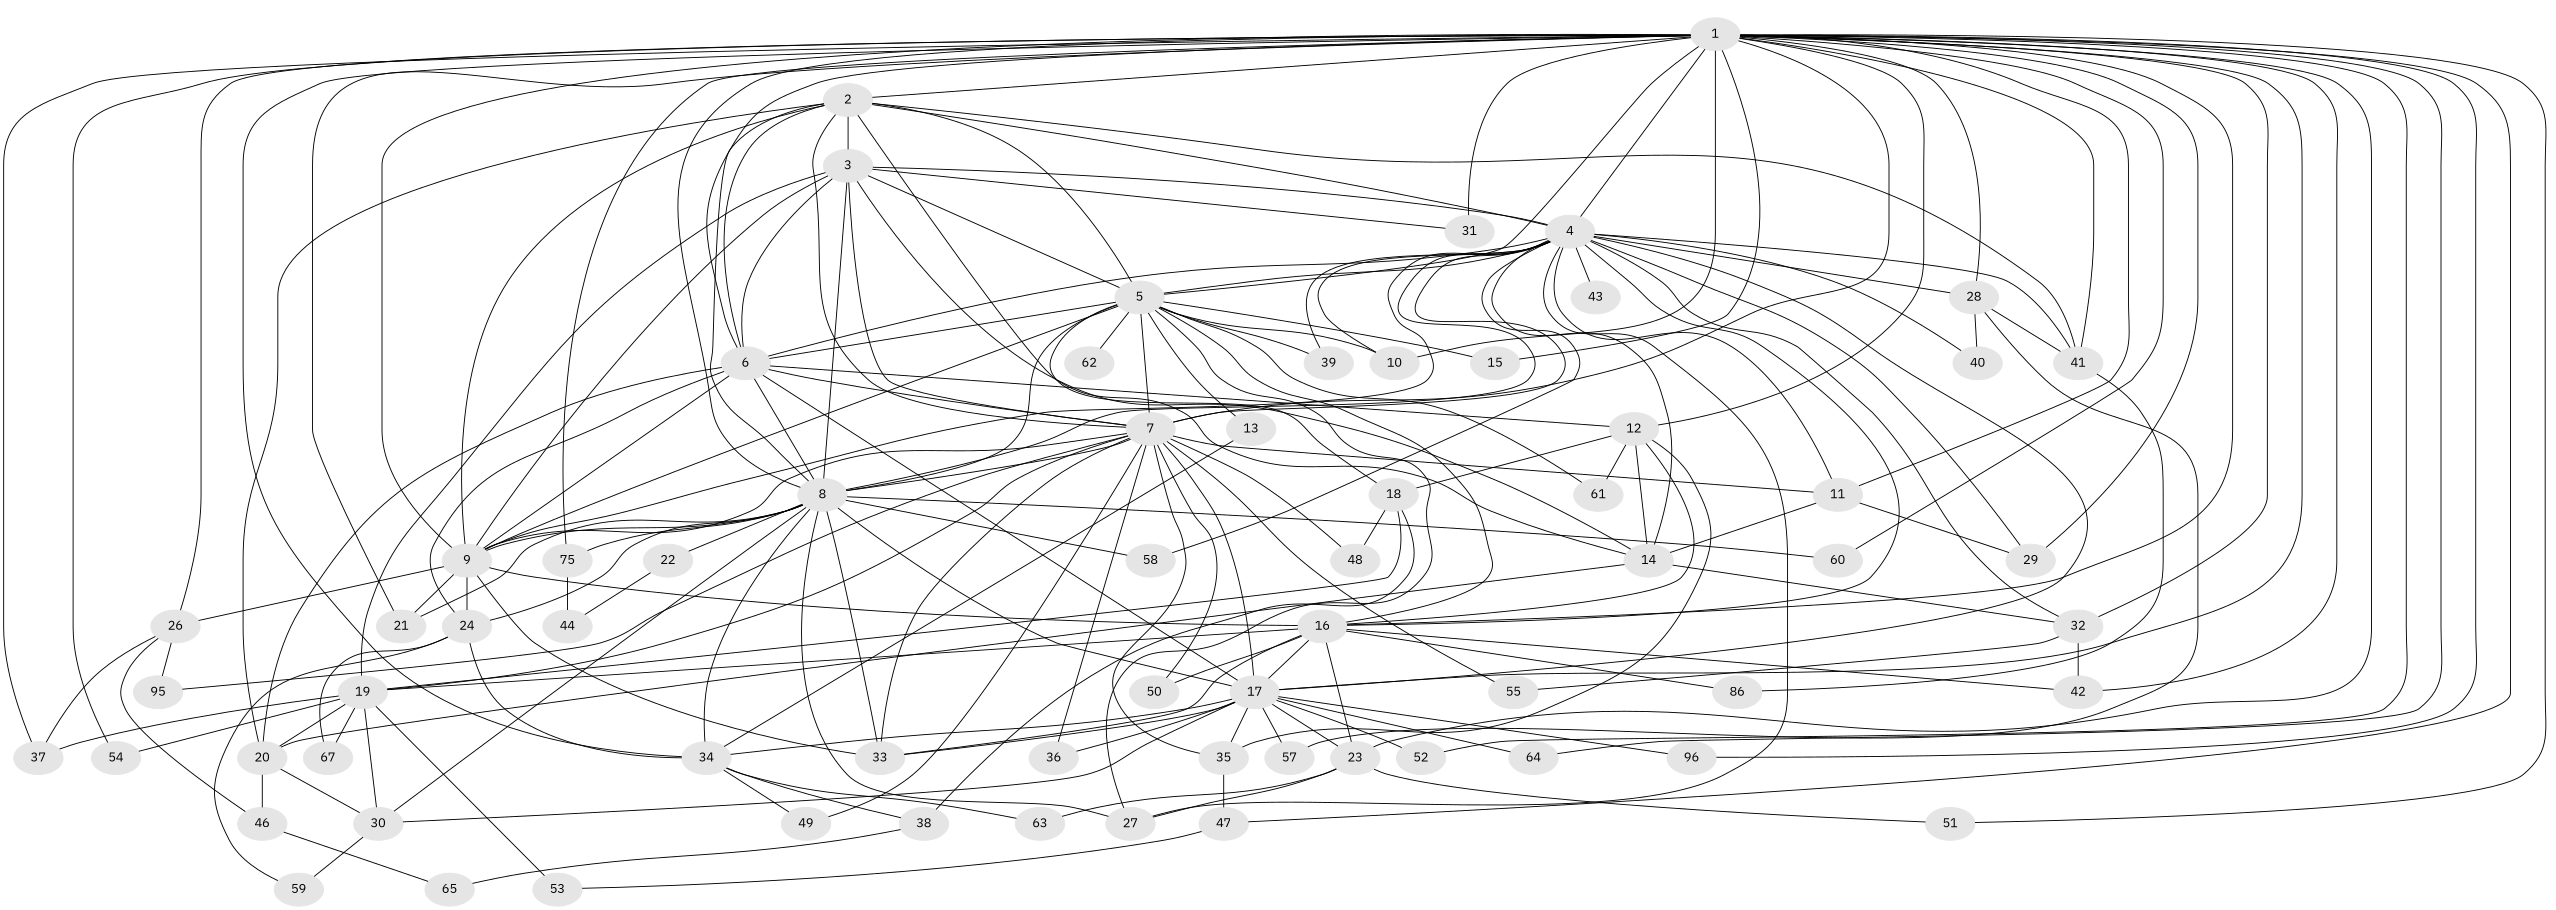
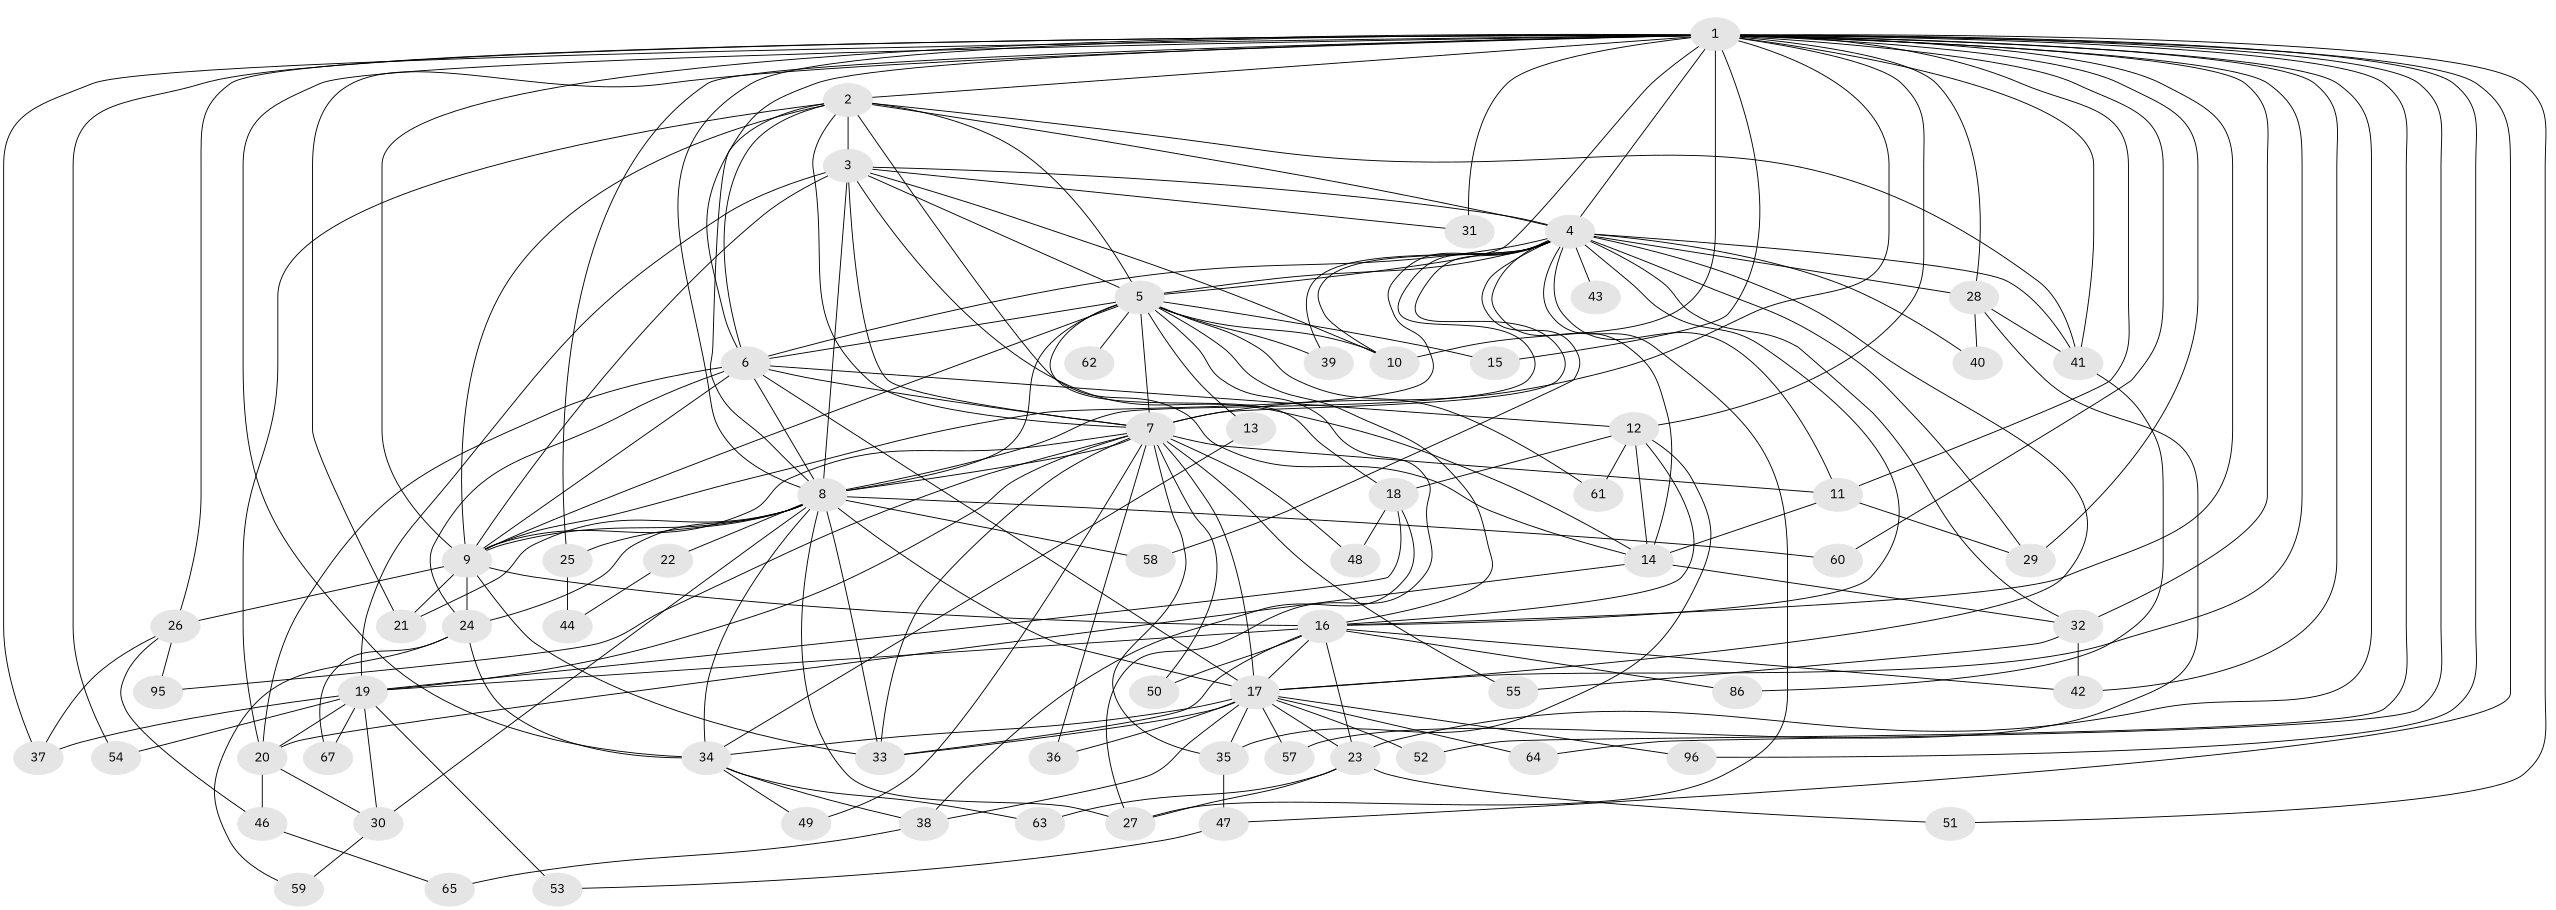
  graph {
    fontname="IBM Plex Sans"
    node [color=gray90 fontname="IBM Plex Sans" style=filled]
    edge [fontname="IBM Plex Sans" weight=1.0]
    1
    2
    4
    5
    6
    7
    8
    9
    10
    11
    12
    15
    16
    17
    21
    23
-   25 [label=75]
+   25
    26
    28
    29
    31
    32
    34
    37
    41
    42
    47
    51
    52
    54
    60
    64
    n33 [label=96]
    3
    14
    20
    19
    27
    39
    40
    43
    58
    13
    18
    61
    62
    24
    33
    35
    36
    n51 [label=95]
    48
    49
    50
    55
    22
    30
    n58 [label=86]
    38
    57
    63
    44
    46
    53
    67
    59
    65
    1 -- 2 [weight=3.0]
    1 -- 4 [weight=3.0]
    1 -- 5 [weight=2.0]
    1 -- 6 [weight=2.0]
    1 -- 7 [weight=3.0]
    1 -- 8 [weight=2.0]
    1 -- 9 [weight=3.0]
    1 -- 10
    1 -- 11
    1 -- 12 [weight=2.0]
    1 -- 15
    1 -- 16 [weight=3.0]
    1 -- 17
    1 -- 21
    1 -- 23
    1 -- 25
    1 -- 26 [weight=2.0]
    1 -- 28
    1 -- 29 [weight=2.0]
    1 -- 31 [weight=2.0]
    1 -- 32
    1 -- 34
    1 -- 37
    1 -- 41
    1 -- 42
    1 -- 47
    1 -- 51
    1 -- 52
    1 -- 54
    1 -- 60
    1 -- 64
    1 -- n33
    2 -- 4
    2 -- 5 [weight=2.0]
    2 -- 6
    2 -- 7
    2 -- 8
    2 -- 9
    2 -- 41
    2 -- 3
    2 -- 14
    2 -- 20 [weight=4.0]
    4 -- 5
    4 -- 6
    4 -- 7
    4 -- 8
    4 -- 9
    4 -- 10
    4 -- 11
    4 -- 16
    4 -- 17 [weight=2.0]
    4 -- 28
    4 -- 29
    4 -- 32
    4 -- 41
    4 -- 14
    4 -- 27
    4 -- 39
    4 -- 40
    4 -- 43
    4 -- 58
    5 -- 6
    5 -- 7
    5 -- 8 [weight=2.0]
    5 -- 9
    5 -- 10
    5 -- 15
    5 -- 16
    5 -- 27
    5 -- 39
    5 -- 13
    5 -- 18
    5 -- 61
    5 -- 62
    6 -- 7 [weight=3.0]
    6 -- 8
    6 -- 9
    6 -- 12
    6 -- 17 [weight=14.0]
    6 -- 20
    6 -- 24
    7 -- 8
    7 -- 9
    7 -- 11
    7 -- 17
    7 -- 19
    7 -- 33
    7 -- 35
    7 -- 36
    7 -- n51
    7 -- 48
    7 -- 49
    7 -- 50
    7 -- 55
    8 -- 9 [weight=2.0]
    8 -- 17
    8 -- 21
    8 -- 25
    8 -- 34
    8 -- 60
    8 -- 27
    8 -- 58
    8 -- 24
    8 -- 33
    8 -- 22
    8 -- 30
    9 -- 16 [weight=10.0]
    9 -- 21
    9 -- 26
    9 -- 24
    9 -- 33
    11 -- 29
    11 -- 14
    12 -- 16
    12 -- 14
    12 -- 18
    12 -- 61
    12 -- 35
    16 -- 17
    16 -- 23 [weight=2.0]
    16 -- 42
    16 -- 19
    16 -- 33
    16 -- 50
    16 -- n58
    17 -- 23 [weight=2.0]
    17 -- 34
    17 -- 52 [weight=2.0]
    17 -- 64
    17 -- n33
    17 -- 33
    17 -- 35
    17 -- 36 [weight=2.0]
-   17 -- 30
+   17 -- 38
    17 -- 57
    23 -- 51
    23 -- 27
    23 -- 63
    25 -- 44
    26 -- 37
    26 -- n51
    26 -- 46
    28 -- 41
    28 -- 40
    28 -- 57
    32 -- 42
    32 -- 55
    34 -- 49
    34 -- 38
    34 -- 63
    41 -- n58
    47 -- 53
    3 -- 4
    3 -- 5 [weight=2.0]
-   3 -- 6
+   3 -- 10
    3 -- 7
    3 -- 8
    3 -- 9
    3 -- 31
    3 -- 14 [weight=2.0]
    3 -- 19 [weight=5.0]
    14 -- 32 [weight=2.0]
    14 -- 20
    20 -- 30
    20 -- 46
    19 -- 37
    19 -- 54
    19 -- 20
    19 -- 30
    19 -- 53
    19 -- 67
    13 -- 34
    18 -- 19
    18 -- 48
    18 -- 38
    24 -- 34
    24 -- 67
    24 -- 59
    35 -- 47
    22 -- 44
    30 -- 59
    38 -- 65
    46 -- 65
  }
